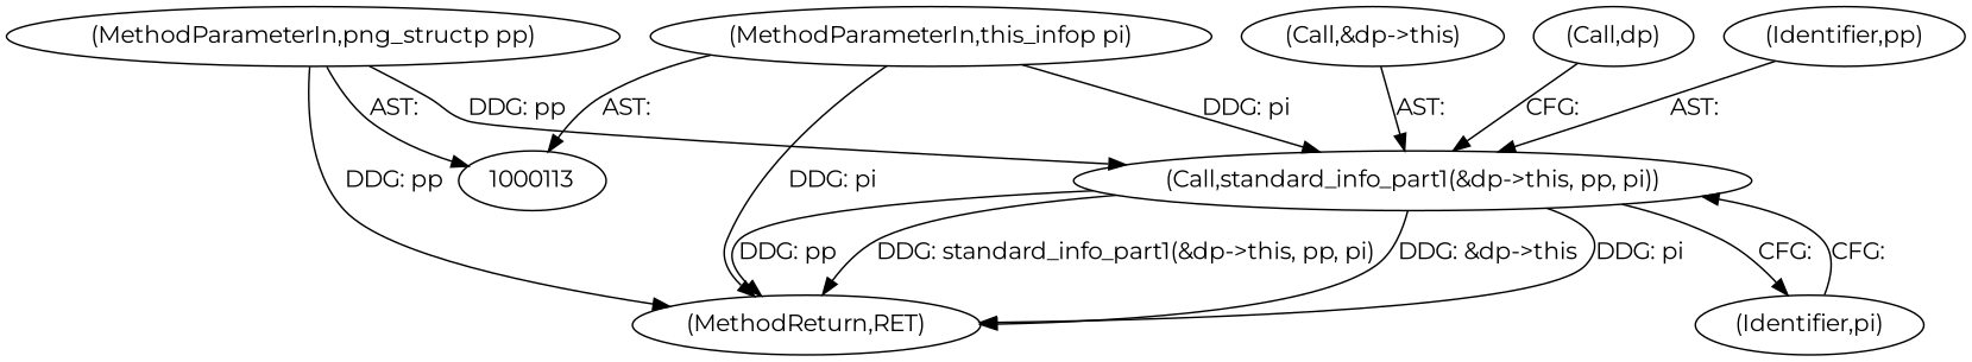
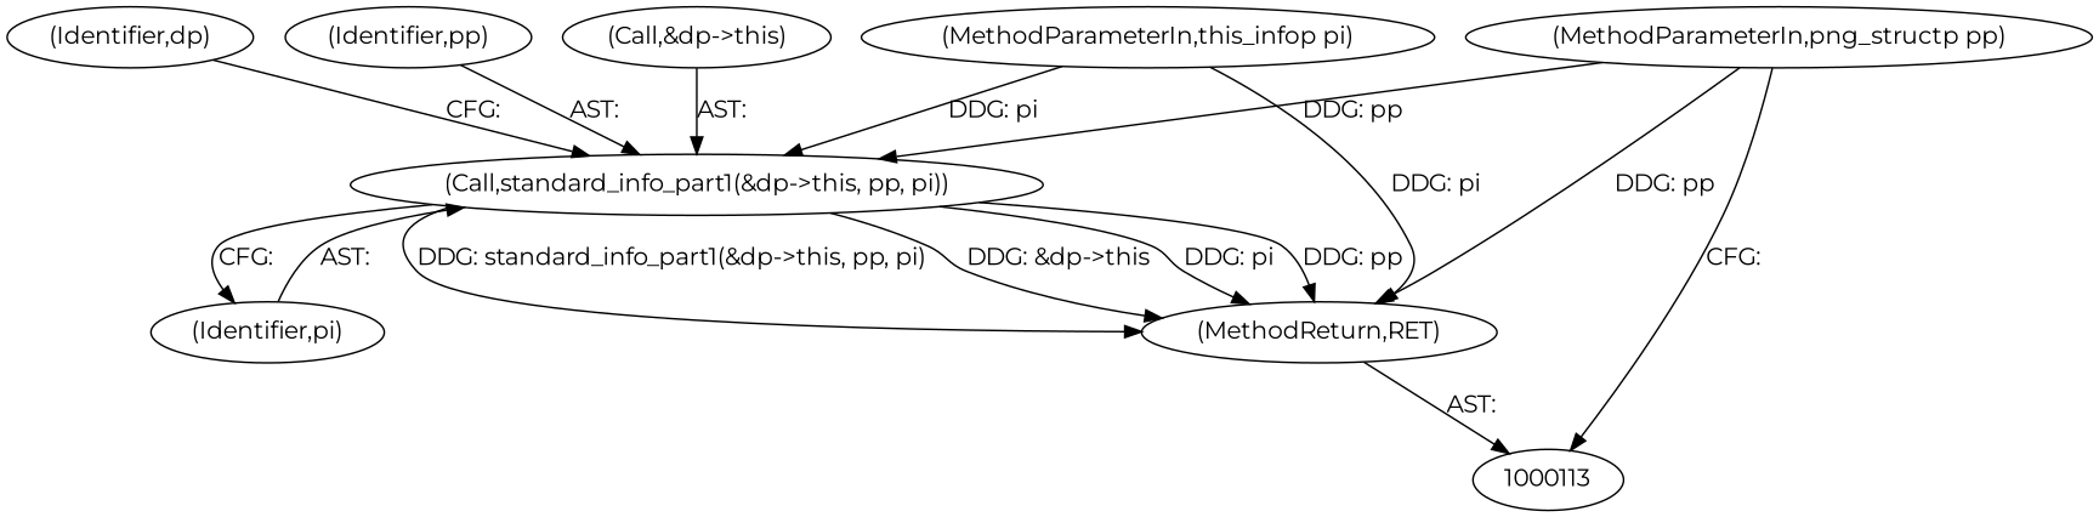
  digraph {
    fontname=Montserrat
    node [fontname=Montserrat]
    edge [fontname=Montserrat]
    n1 [label="(Call,standard_info_part1(&dp->this, pp, pi))"]
    n2 [label="(MethodReturn,RET)"]
    n3 [label="(Identifier,pi)"]
    n4 [label="(MethodParameterIn,png_structp pp)"]
    1000113
    n6 [label="(MethodParameterIn,this_infop pi)"]
    n7 [label="(Call,&dp->this)"]
-   n8 [label="(Call,dp)"]
+   n8 [label="(Identifier,dp)"]
    n9 [label="(Identifier,pp)"]
    n1 -> n2 [label="DDG: pp"]
    n1 -> n2 [label="DDG: standard_info_part1(&dp->this, pp, pi)"]
    n1 -> n2 [label="DDG: &dp->this"]
    n1 -> n2 [label="DDG: pi"]
    n1 -> n3 [label="CFG: "]
-   n3 -> n1 [label="CFG: "]
+   n3 -> n1 [label="AST: "]
    n4 -> n1 [label="DDG: pp"]
    n4 -> n2 [label="DDG: pp"]
-   n4 -> 1000113 [label="AST: "]
+   n4 -> 1000113 [label="CFG: "]
    n6 -> n1 [label="DDG: pi"]
    n6 -> n2 [label="DDG: pi"]
-   n6 -> 1000113 [label="AST: "]
+   n2 -> 1000113 [label="AST: "]
    n7 -> n1 [label="AST: "]
    n8 -> n1 [label="CFG: "]
    n9 -> n1 [label="AST: "]
  }
